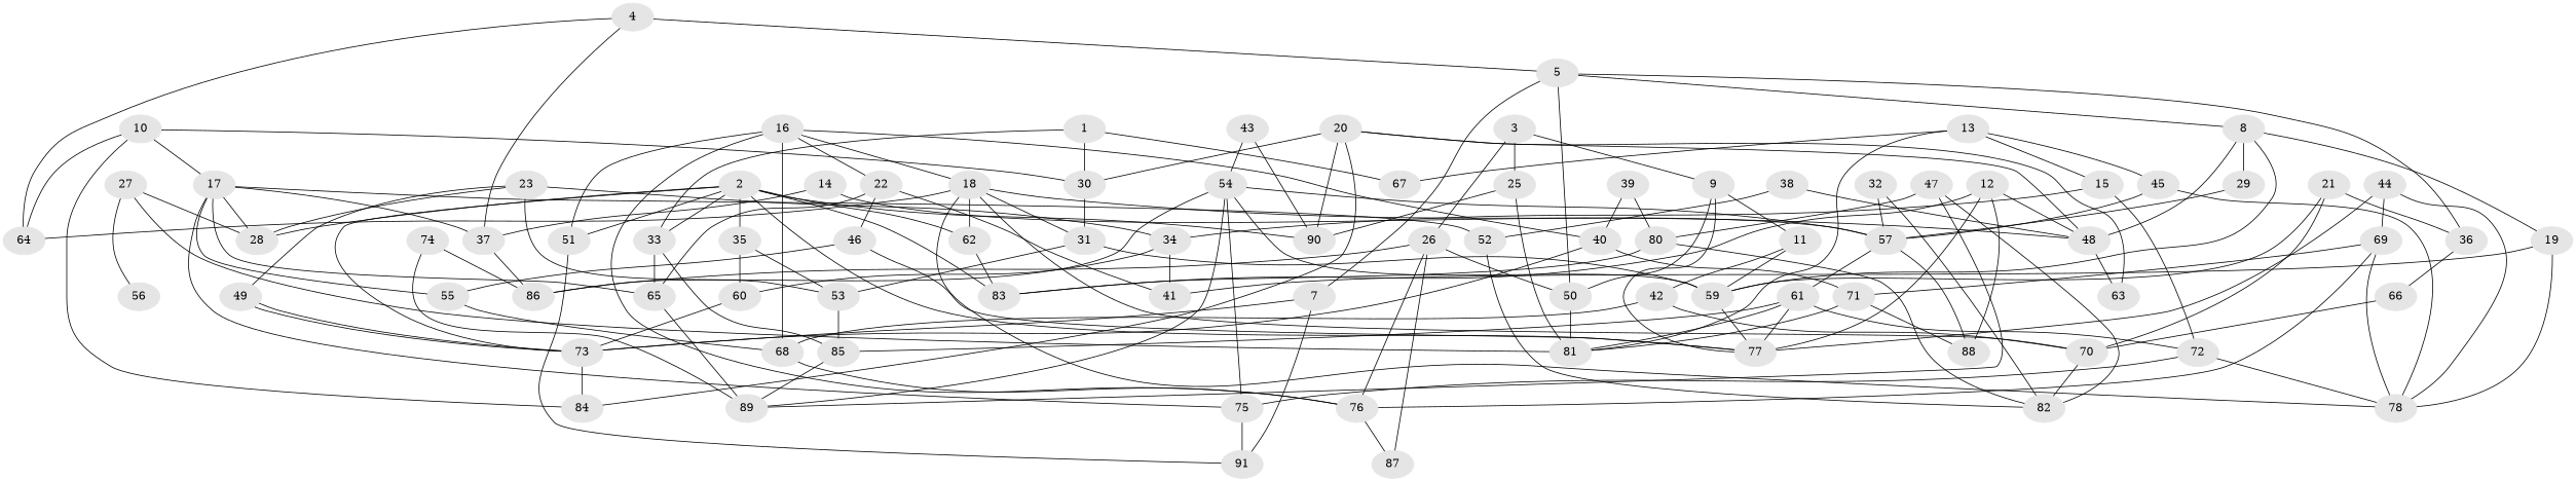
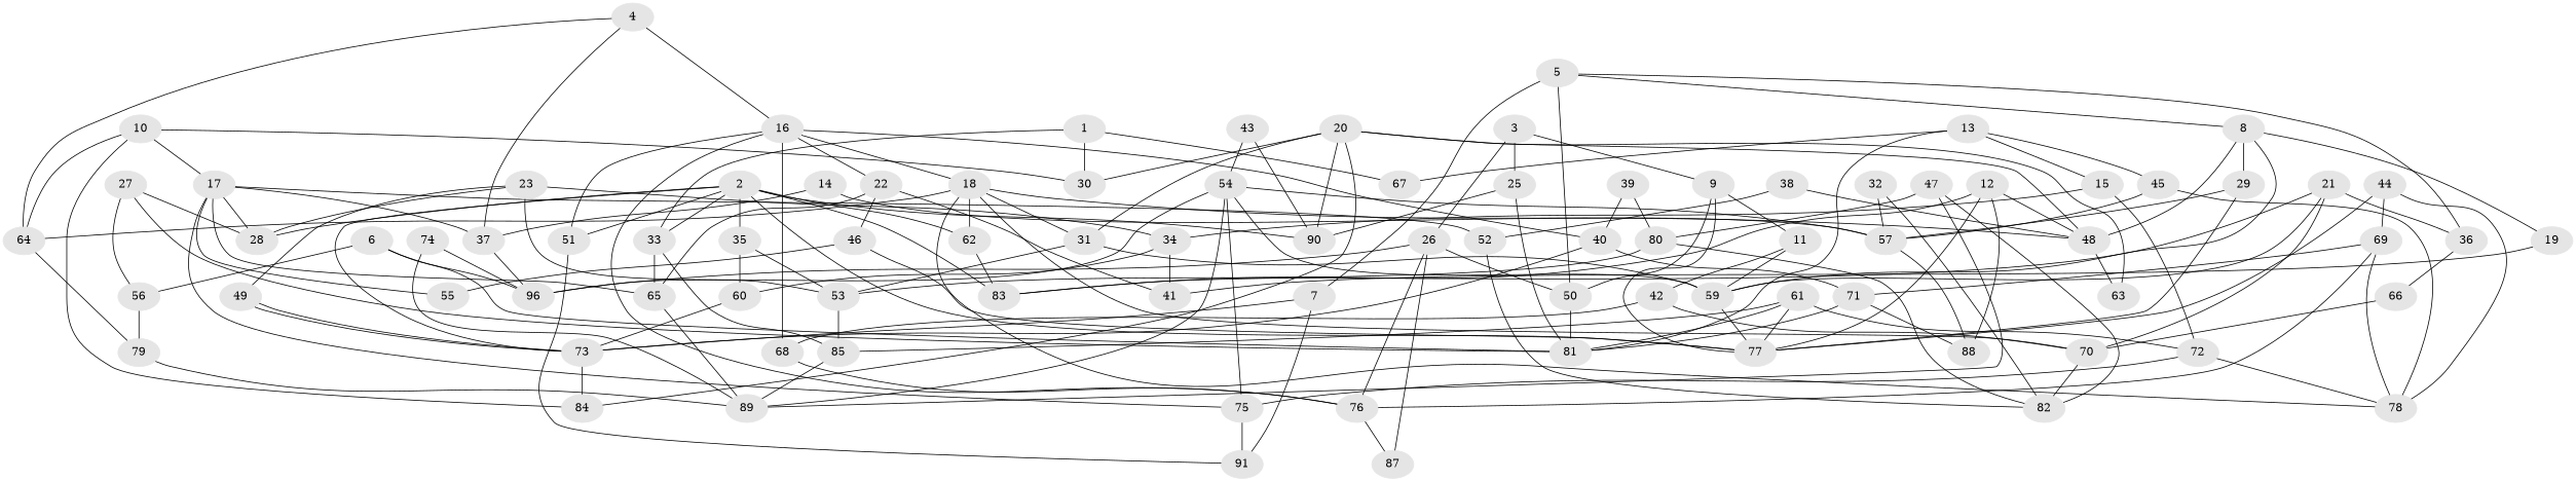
  graph {
    node [color=gray90 style=filled]
    1
    30
    33
    67
    65
    85
    2
    28
    35
    51
    62
    73
    77
    83
    90
    53
    60
    91
    84
    3
    9
    25
    26
    50
    11
    81
-   86
+   86 [label=96]
    76
    87
    4
    5
    37
    64
    7
    8
    36
+   79
    19
    29
    48
    59
    66
+   6
    56
    57
    88
    61
    78
    41
    63
    42
    10
    17
    52
    55
    75
    68
    70
    12
    13
    15
    45
    34
    72
    14
    16
    18
    22
    40
    31
    46
    71
    82
    89
    20
    21
    23
    49
    27
    32
    38
    39
    80
    43
    54
    44
    69
    47
    74
    1 -- 30
    1 -- 33
    1 -- 67
    33 -- 65
    33 -- 85
    65 -- 89
    85 -- 89
    2 -- 33
    2 -- 28
    2 -- 35
    2 -- 51
    2 -- 62
    2 -- 73
    2 -- 77
    2 -- 83
    2 -- 90
    35 -- 53
    35 -- 60
    51 -- 91
    62 -- 83
    73 -- 84
    53 -- 85
    60 -- 73
    3 -- 9
    3 -- 25
    3 -- 26
    9 -- 77
    9 -- 50
    9 -- 11
    25 -- 90
    25 -- 81
    26 -- 50
    26 -- 86
    26 -- 76
    26 -- 87
    50 -- 81
    11 -- 59
    11 -- 42
    76 -- 87
-   4 -- 5
+   4 -- 16
    4 -- 37
    4 -- 64
    5 -- 50
    5 -- 7
    5 -- 8
    5 -- 36
    37 -- 86
+   64 -- 79
    7 -- 73
    7 -- 91
    8 -- 19
    8 -- 29
    8 -- 48
    8 -- 59
    36 -- 66
-   19 -- 78
+   79 -- 89
    19 -- 41
+   29 -- 77
    29 -- 57
    48 -- 63
    59 -- 77
    66 -- 70
+   6 -- 81
+   6 -- 86
+   6 -- 56
+   56 -- 79
    57 -- 88
-   57 -- 61
    61 -- 85
    61 -- 77
    61 -- 81
    61 -- 72
    42 -- 68
    42 -- 70
    10 -- 30
    10 -- 84
    10 -- 64
    10 -- 17
    17 -- 65
    17 -- 28
    17 -- 37
    17 -- 52
    17 -- 55
    17 -- 75
    52 -- 82
-   55 -- 68
    75 -- 91
    68 -- 76
    70 -- 82
    12 -- 77
    12 -- 83
    12 -- 48
    12 -- 88
    13 -- 67
    13 -- 81
    13 -- 15
    13 -- 45
    15 -- 34
    15 -- 72
    45 -- 57
    45 -- 78
    34 -- 60
    34 -- 41
    72 -- 78
    72 -- 75
    14 -- 37
    14 -- 57
    16 -- 51
    16 -- 76
    16 -- 68
    16 -- 18
    16 -- 22
    16 -- 40
    18 -- 62
    18 -- 64
    18 -- 48
    18 -- 78
    18 -- 70
    18 -- 31
    22 -- 65
    22 -- 41
    22 -- 46
    40 -- 73
    40 -- 71
    31 -- 53
    31 -- 59
    46 -- 77
    46 -- 55
    71 -- 81
    71 -- 88
    20 -- 30
    20 -- 90
    20 -- 84
    20 -- 48
    20 -- 63
-   30 -- 31
+   20 -- 31
+   21 -- 53
    21 -- 36
    21 -- 59
    21 -- 70
    23 -- 28
    23 -- 53
    23 -- 34
    23 -- 49
    49 -- 73
    49 -- 73
    27 -- 28
    27 -- 81
    27 -- 56
    32 -- 57
    32 -- 82
    38 -- 48
    38 -- 52
    39 -- 40
    39 -- 80
    80 -- 83
    80 -- 82
    43 -- 90
    43 -- 54
    54 -- 86
    54 -- 59
    54 -- 57
    54 -- 75
    54 -- 89
    44 -- 77
    44 -- 78
    44 -- 69
    69 -- 76
    69 -- 78
    69 -- 71
    47 -- 82
    47 -- 89
    47 -- 80
    74 -- 86
    74 -- 89
  }
